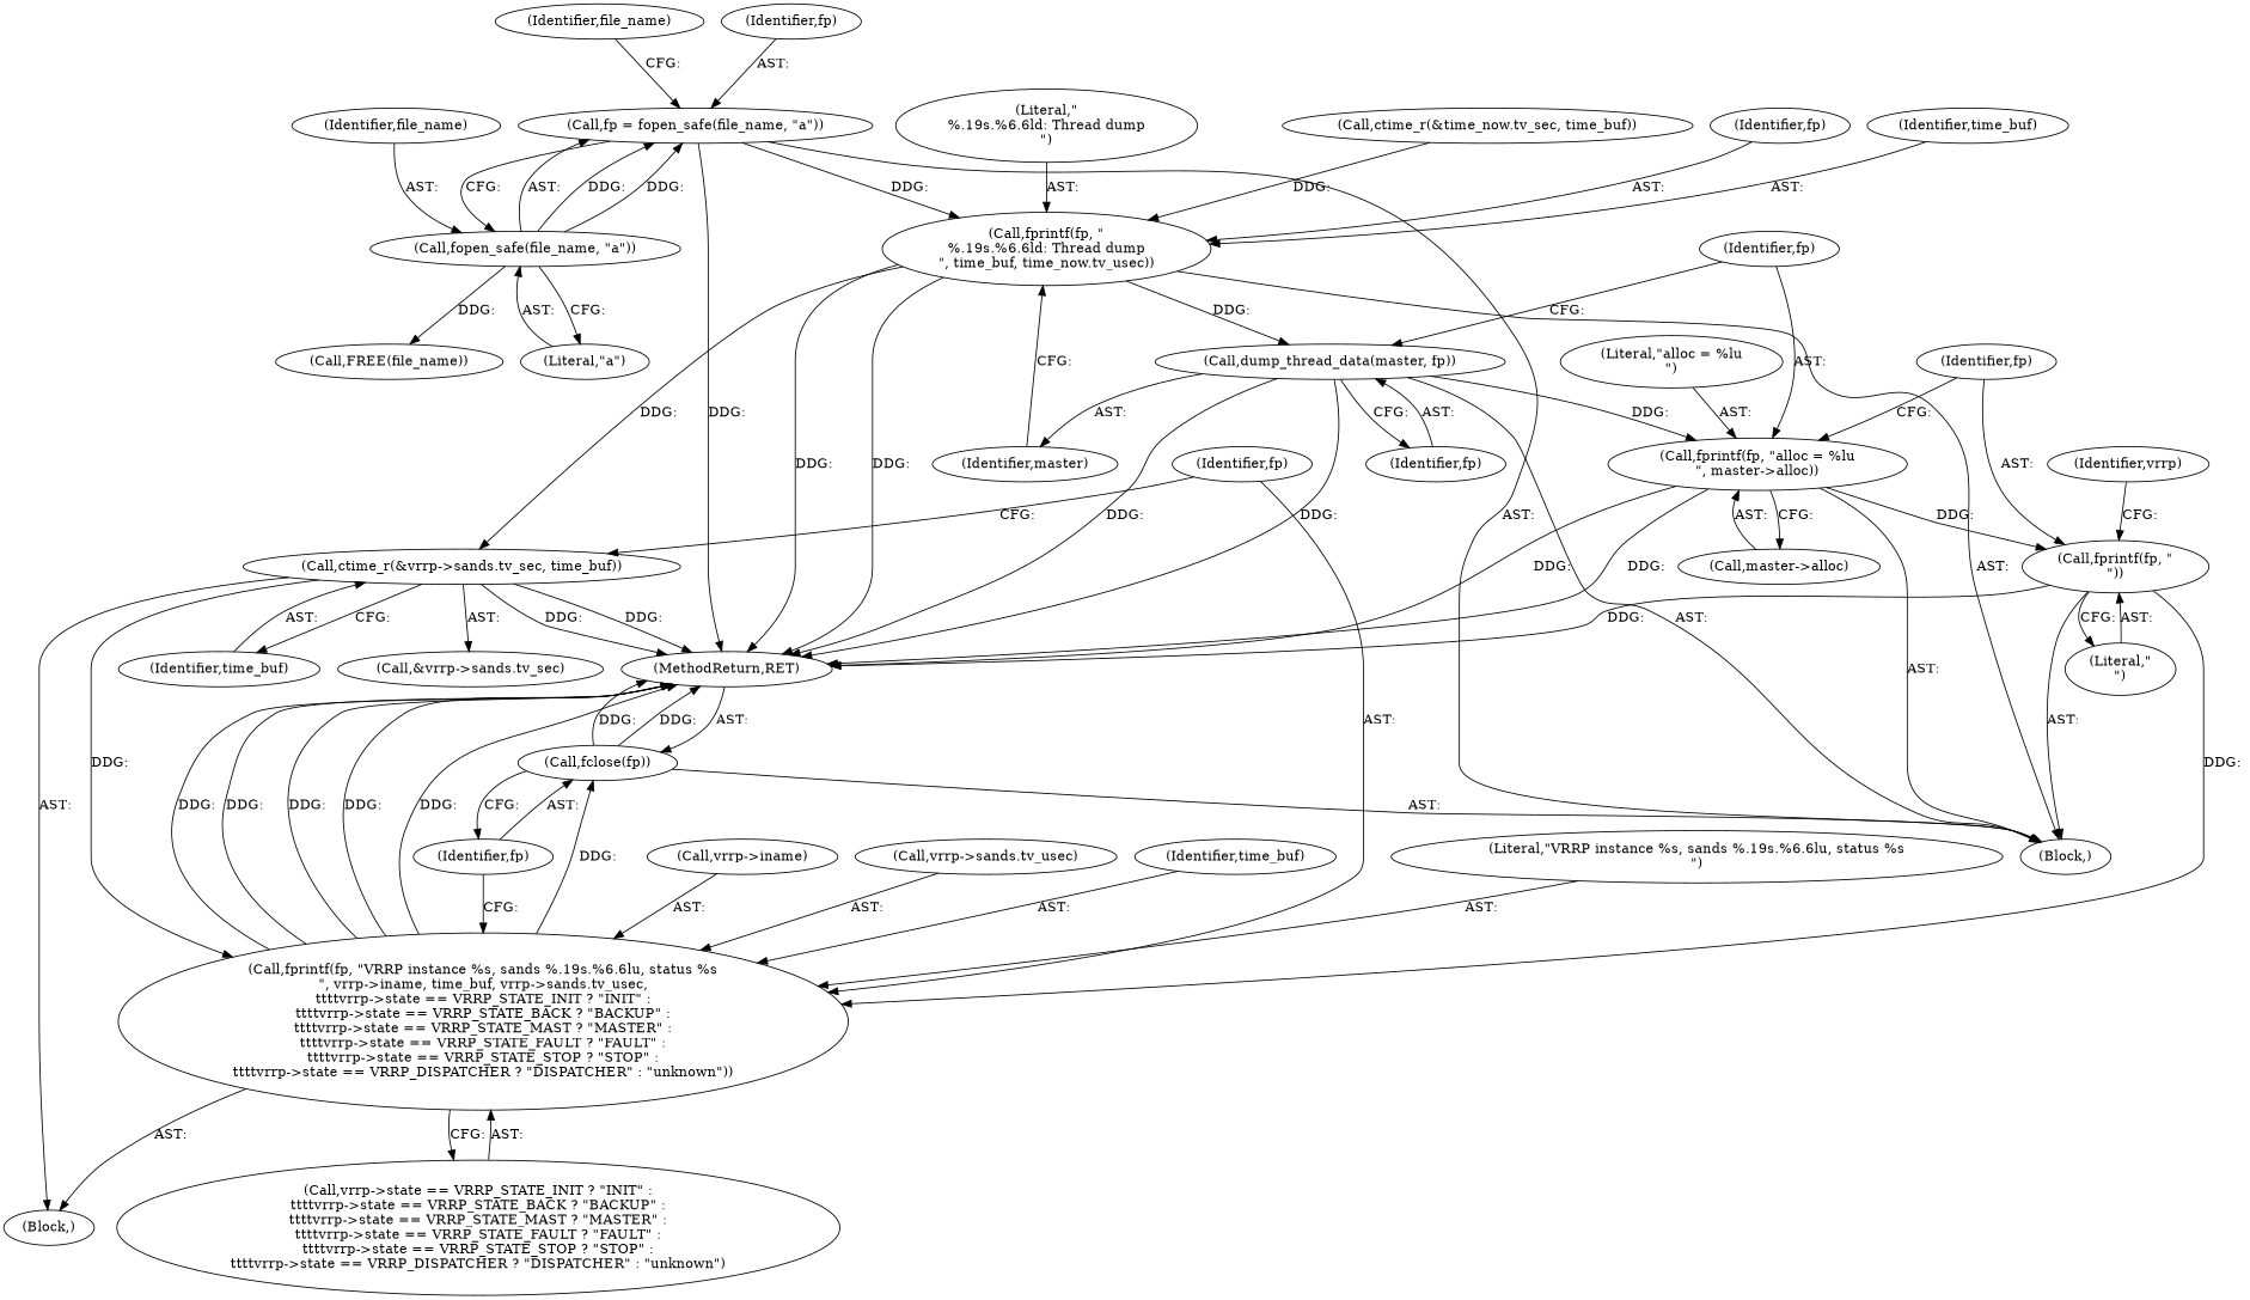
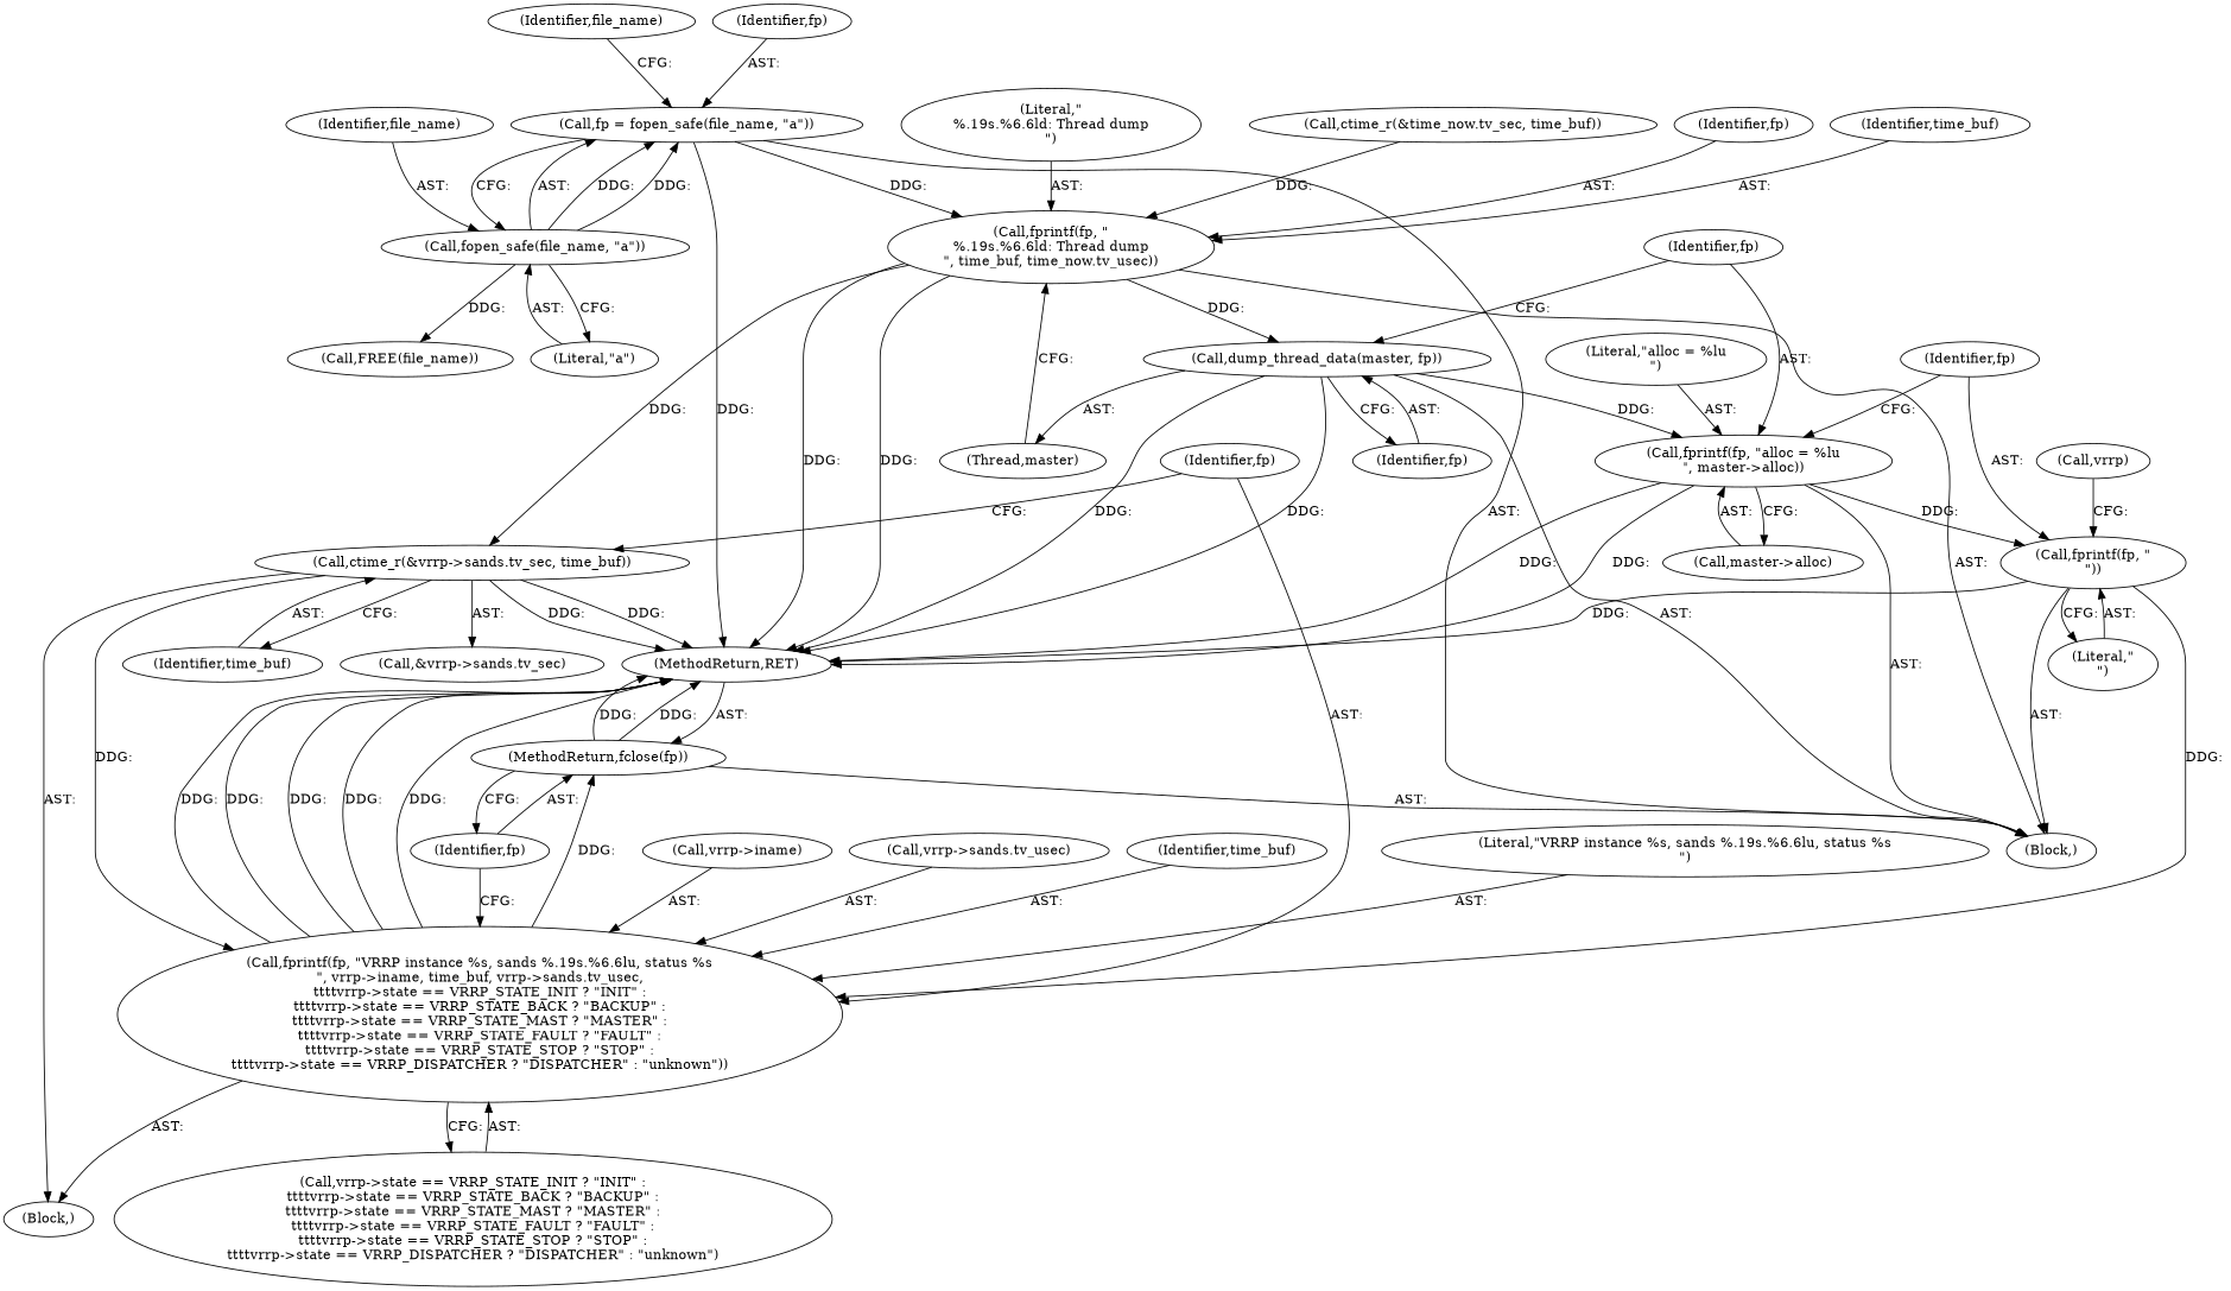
  digraph {
    n1 [label="(Call,fp = fopen_safe(file_name, \"a\"))"]
    n2 [label="(Call,fopen_safe(file_name, \"a\"))"]
    n3 [label="(Call,fprintf(fp, \"\n%.19s.%6.6ld: Thread dump\n\", time_buf, time_now.tv_usec))"]
    n4 [label="(Block,)"]
    n5 [label="(MethodReturn,RET)"]
    n6 [label="(Call,FREE(file_name))"]
    n7 [label="(Literal,\"a\")"]
    n8 [label="(Call,dump_thread_data(master, fp))"]
    n9 [label="(Call,ctime_r(&vrrp->sands.tv_sec, time_buf))"]
-   n10 [label="(Call,fclose(fp))"]
+   n10 [label="(MethodReturn,fclose(fp))"]
    n11 [label="(Call,fprintf(fp, \"alloc = %lu\n\", master->alloc))"]
    n12 [label="(Identifier,fp)"]
-   n13 [label="(Identifier,master)"]
+   n13 [label="(Thread,master)"]
    n14 [label="(Call,fprintf(fp, \"VRRP instance %s, sands %.19s.%6.6lu, status %s\n\", vrrp->iname, time_buf, vrrp->sands.tv_usec,\n\t\t\t\tvrrp->state == VRRP_STATE_INIT ? \"INIT\" :\n\t\t\t\tvrrp->state == VRRP_STATE_BACK ? \"BACKUP\" :\n\t\t\t\tvrrp->state == VRRP_STATE_MAST ? \"MASTER\" :\n\t\t\t\tvrrp->state == VRRP_STATE_FAULT ? \"FAULT\" :\n\t\t\t\tvrrp->state == VRRP_STATE_STOP ? \"STOP\" :\n\t\t\t\tvrrp->state == VRRP_DISPATCHER ? \"DISPATCHER\" : \"unknown\"))"]
    n15 [label="(Block,)"]
    n16 [label="(Identifier,time_buf)"]
    n17 [label="(Call,&vrrp->sands.tv_sec)"]
    n18 [label="(Call,fprintf(fp, \"\n\"))"]
    n19 [label="(Call,master->alloc)"]
    n20 [label="(Literal,\"\n\")"]
    n21 [label="(Call,vrrp->state == VRRP_STATE_INIT ? \"INIT\" :\n\t\t\t\tvrrp->state == VRRP_STATE_BACK ? \"BACKUP\" :\n\t\t\t\tvrrp->state == VRRP_STATE_MAST ? \"MASTER\" :\n\t\t\t\tvrrp->state == VRRP_STATE_FAULT ? \"FAULT\" :\n\t\t\t\tvrrp->state == VRRP_STATE_STOP ? \"STOP\" :\n\t\t\t\tvrrp->state == VRRP_DISPATCHER ? \"DISPATCHER\" : \"unknown\")"]
    n22 [label="(Identifier,fp)"]
    n23 [label="(Call,vrrp->iname)"]
    n24 [label="(Call,vrrp->sands.tv_usec)"]
    n25 [label="(Identifier,fp)"]
    n26 [label="(Literal,\"\n%.19s.%6.6ld: Thread dump\n\")"]
    n27 [label="(Identifier,file_name)"]
-   n28 [label="(Identifier,vrrp)"]
+   n28 [label="(Call,vrrp)"]
    n29 [label="(Call,ctime_r(&time_now.tv_sec, time_buf))"]
    n30 [label="(Identifier,time_buf)"]
    n31 [label="(Identifier,file_name)"]
    n32 [label="(Identifier,fp)"]
    n33 [label="(Identifier,fp)"]
    n34 [label="(Identifier,fp)"]
    n35 [label="(Identifier,fp)"]
    n36 [label="(Literal,\"VRRP instance %s, sands %.19s.%6.6lu, status %s\n\")"]
    n37 [label="(Identifier,time_buf)"]
    n38 [label="(Literal,\"alloc = %lu\n\")"]
    n1 -> n2 [label="CFG: "]
    n1 -> n3 [label="DDG: "]
    n1 -> n4 [label="AST: "]
    n1 -> n5 [label="DDG: "]
    n2 -> n1 [label="AST: "]
    n2 -> n1 [label="DDG: "]
    n2 -> n1 [label="DDG: "]
    n2 -> n6 [label="DDG: "]
    n2 -> n7 [label="CFG: "]
    n3 -> n4 [label="AST: "]
    n3 -> n5 [label="DDG: "]
    n3 -> n5 [label="DDG: "]
    n3 -> n8 [label="DDG: "]
    n3 -> n9 [label="DDG: "]
    n5 -> n10 [label="AST: "]
    n7 -> n2 [label="AST: "]
    n8 -> n4 [label="AST: "]
    n8 -> n5 [label="DDG: "]
    n8 -> n5 [label="DDG: "]
    n8 -> n11 [label="DDG: "]
    n8 -> n12 [label="CFG: "]
    n8 -> n13 [label="AST: "]
    n9 -> n5 [label="DDG: "]
    n9 -> n5 [label="DDG: "]
    n9 -> n14 [label="DDG: "]
    n9 -> n15 [label="AST: "]
    n9 -> n16 [label="CFG: "]
    n9 -> n17 [label="AST: "]
    n10 -> n4 [label="AST: "]
    n10 -> n5 [label="DDG: "]
    n10 -> n5 [label="DDG: "]
    n10 -> n22 [label="CFG: "]
    n11 -> n4 [label="AST: "]
    n11 -> n5 [label="DDG: "]
    n11 -> n5 [label="DDG: "]
    n11 -> n18 [label="DDG: "]
    n11 -> n19 [label="CFG: "]
    n12 -> n8 [label="AST: "]
    n13 -> n3 [label="CFG: "]
    n14 -> n5 [label="DDG: "]
    n14 -> n5 [label="DDG: "]
    n14 -> n5 [label="DDG: "]
    n14 -> n5 [label="DDG: "]
    n14 -> n5 [label="DDG: "]
    n14 -> n10 [label="DDG: "]
    n14 -> n15 [label="AST: "]
    n14 -> n21 [label="CFG: "]
    n16 -> n9 [label="AST: "]
    n18 -> n4 [label="AST: "]
    n18 -> n5 [label="DDG: "]
    n18 -> n14 [label="DDG: "]
    n18 -> n20 [label="CFG: "]
    n19 -> n11 [label="AST: "]
    n20 -> n18 [label="AST: "]
    n21 -> n14 [label="AST: "]
    n22 -> n10 [label="AST: "]
    n22 -> n14 [label="CFG: "]
    n23 -> n14 [label="AST: "]
    n24 -> n14 [label="AST: "]
    n25 -> n9 [label="CFG: "]
    n25 -> n14 [label="AST: "]
    n26 -> n3 [label="AST: "]
    n27 -> n1 [label="CFG: "]
    n28 -> n18 [label="CFG: "]
    n29 -> n3 [label="DDG: "]
    n30 -> n14 [label="AST: "]
    n31 -> n2 [label="AST: "]
    n32 -> n8 [label="CFG: "]
    n32 -> n11 [label="AST: "]
    n33 -> n11 [label="CFG: "]
    n33 -> n18 [label="AST: "]
    n34 -> n1 [label="AST: "]
    n35 -> n3 [label="AST: "]
    n36 -> n14 [label="AST: "]
    n37 -> n3 [label="AST: "]
    n38 -> n11 [label="AST: "]
  }
